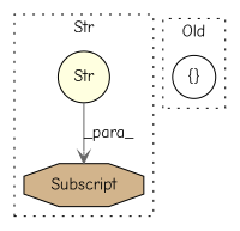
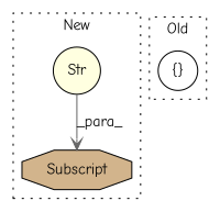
  digraph {
    fontname="Comic Neue"
    node [shape=circle style=filled fontname="Comic Neue"]
    n1 [a=63 l="16,0" label=Subscript s="4966,0" shape=octagon fillcolor=tan]
    n2 [a=66 l=7 label=Str s=4974 fillcolor=lightyellow]
    n3 [a=59 l="1,0" label="{}" s="4860,4923" fillcolor=white]
    subgraph cluster_1 {
-     label=Str
+     label=New
      style=dotted
      n1
      n2
    }
    subgraph cluster_2 {
      label=Old
      style=dotted
      n3
    }
    n2 -> n1 [label=_para_ color=gray40 arrowhead=vee fontname="Comic Neue"]
  }
